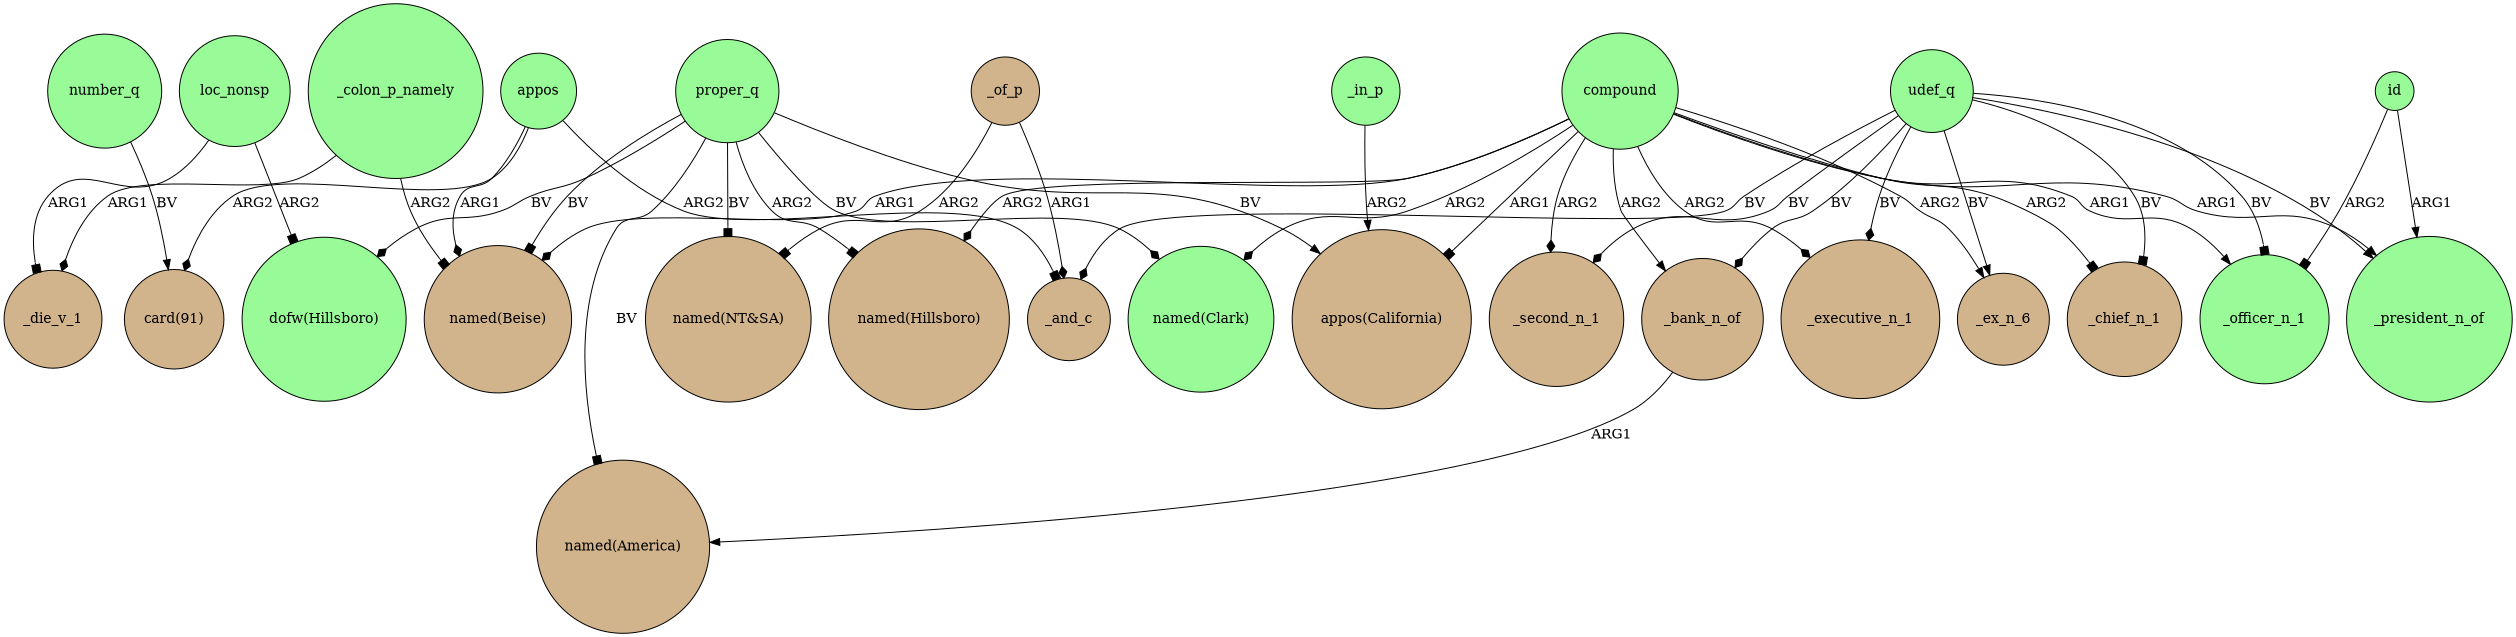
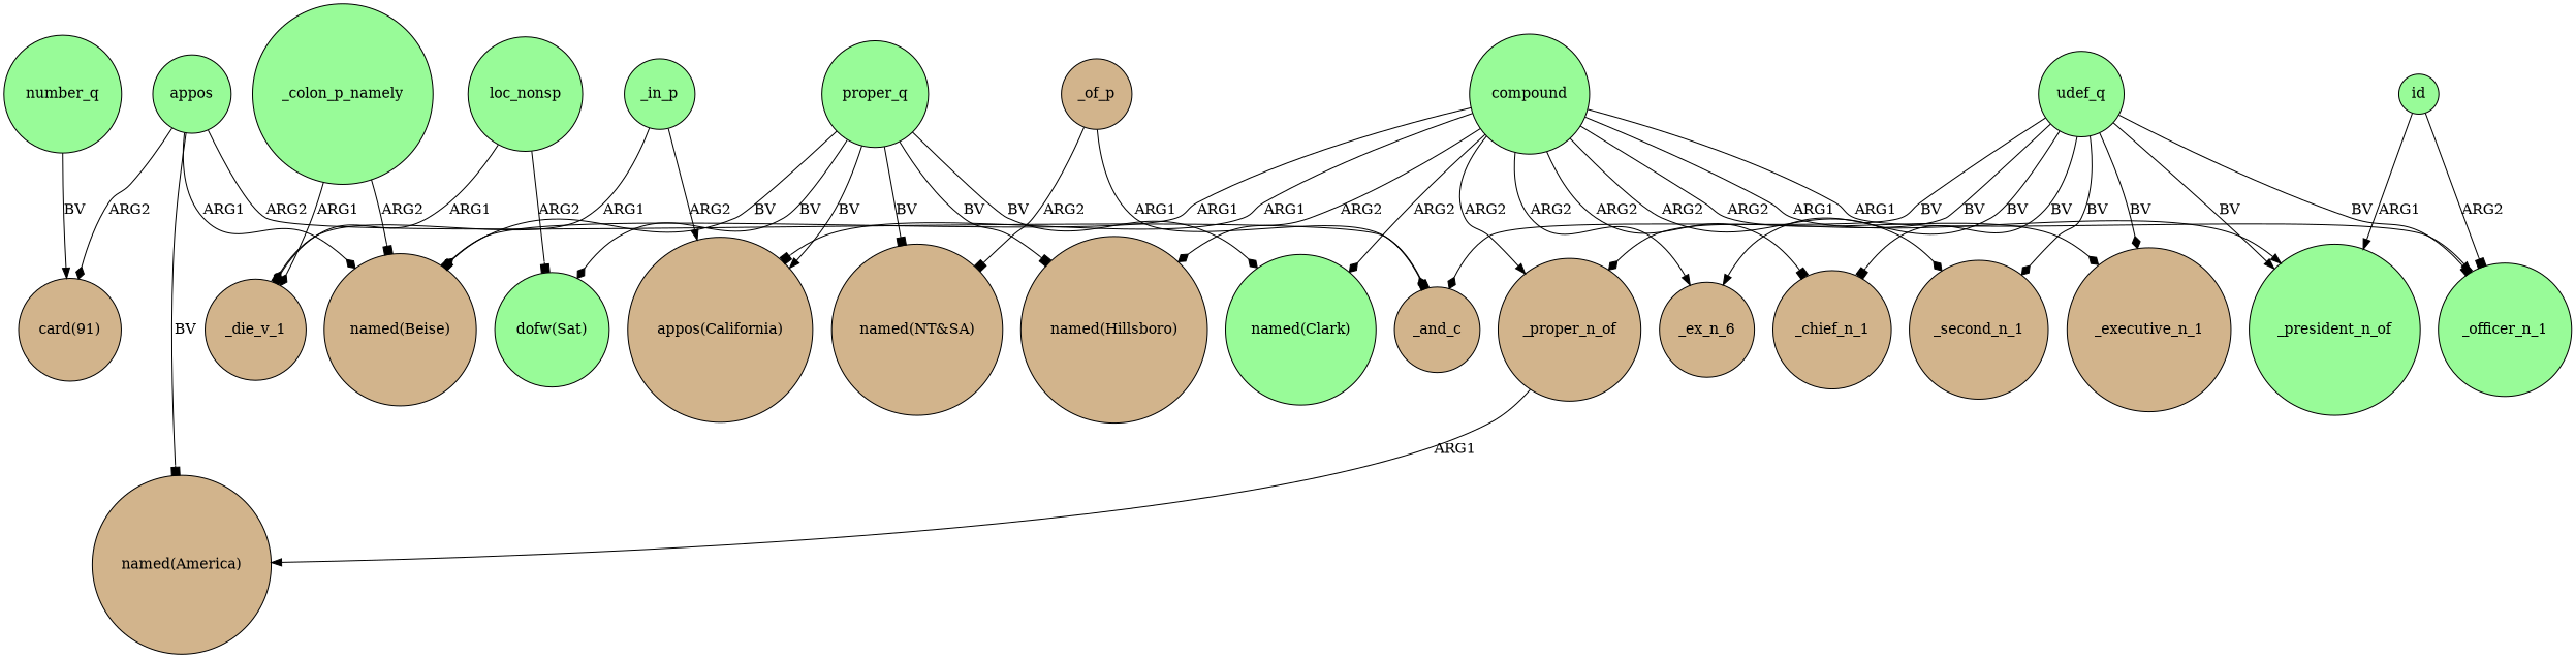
  digraph {
    node [fillcolor=tan shape=circle style=filled]
    edge [arrowhead=diamond]
    number_q [fillcolor=palegreen]
    "card(91)"
    _colon_p_namely [fillcolor=palegreen]
    "named(Beise)"
    _die_v_1
    compound [fillcolor=palegreen]
    _chief_n_1
    _second_n_1
-   _bank_n_of
+   _bank_n_of [label=_proper_n_of]
    n10 [label=_ex_n_6]
    "named(Hillsboro)"
    _executive_n_1
    _president_n_of [fillcolor=palegreen]
    _officer_n_1 [fillcolor=palegreen]
    "named(Clark)" [fillcolor=palegreen]
    n16 [label="appos(California)"]
    "named(America)"
    appos [fillcolor=palegreen]
    _and_c
    proper_q [fillcolor=palegreen]
    "named(NT&SA)"
-   "dofw(Sat)" [fillcolor=palegreen label="dofw(Hillsboro)"]
+   "dofw(Sat)" [fillcolor=palegreen]
    udef_q [fillcolor=palegreen]
    _of_p
    id [fillcolor=palegreen]
    loc_nonsp [fillcolor=palegreen]
    _in_p [fillcolor=palegreen]
    number_q -> "card(91)" [arrowhead=normal label=BV]
    _colon_p_namely -> "named(Beise)" [arrowhead=box label=ARG2]
    _colon_p_namely -> _die_v_1 [label=ARG1]
    compound -> "named(Beise)" [label=ARG1]
    compound -> _chief_n_1 [arrowhead=box label=ARG2]
    compound -> _second_n_1 [label=ARG2]
    compound -> _bank_n_of [arrowhead=normal label=ARG2]
    compound -> n10 [arrowhead=normal label=ARG2]
    compound -> "named(Hillsboro)" [label=ARG2]
    compound -> _executive_n_1 [label=ARG2]
    compound -> _president_n_of [arrowhead=normal label=ARG1]
    compound -> _officer_n_1 [arrowhead=normal label=ARG1]
    compound -> "named(Clark)" [label=ARG2]
    compound -> n16 [arrowhead=box label=ARG1]
    _bank_n_of -> "named(America)" [arrowhead=normal label=ARG1]
    appos -> "card(91)" [label=ARG2]
    appos -> "named(Beise)" [label=ARG1]
    appos -> _and_c [arrowhead=box label=ARG2]
    proper_q -> "named(Beise)" [arrowhead=box label=BV]
-   proper_q -> "named(Hillsboro)" [arrowhead=box label=ARG2]
+   proper_q -> "named(Hillsboro)" [arrowhead=box label=BV]
    proper_q -> "named(Clark)" [label=BV]
    proper_q -> n16 [arrowhead=normal label=BV]
-   proper_q -> "named(America)" [arrowhead=box label=BV]
+   appos -> "named(America)" [arrowhead=box label=BV]
    proper_q -> "named(NT&SA)" [arrowhead=box label=BV]
    proper_q -> "dofw(Sat)" [label=BV]
    udef_q -> _chief_n_1 [arrowhead=box label=BV]
    udef_q -> _second_n_1 [label=BV]
    udef_q -> _bank_n_of [label=BV]
    udef_q -> n10 [arrowhead=normal label=BV]
    udef_q -> _executive_n_1 [label=BV]
    udef_q -> _president_n_of [arrowhead=normal label=BV]
    udef_q -> _officer_n_1 [arrowhead=box label=BV]
    udef_q -> _and_c [label=BV]
    _of_p -> _and_c [label=ARG1]
    _of_p -> "named(NT&SA)" [arrowhead=box label=ARG2]
    id -> _president_n_of [arrowhead=normal label=ARG1]
    id -> _officer_n_1 [arrowhead=box label=ARG2]
    loc_nonsp -> _die_v_1 [arrowhead=box label=ARG1]
    loc_nonsp -> "dofw(Sat)" [arrowhead=box label=ARG2]
+   _in_p -> _die_v_1 [label=ARG1]
    _in_p -> n16 [arrowhead=normal label=ARG2]
  }
